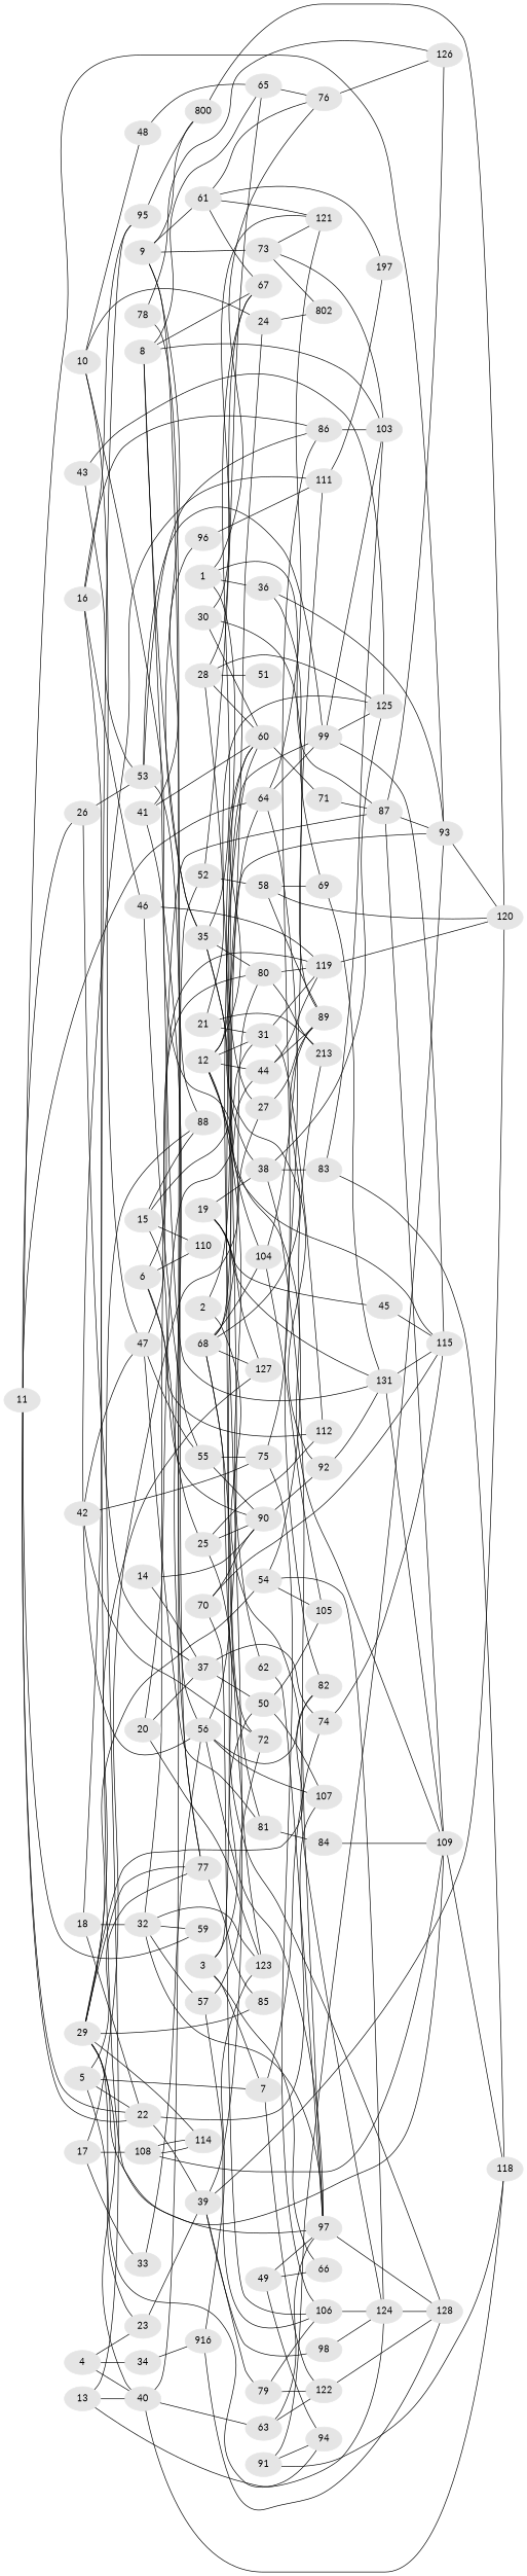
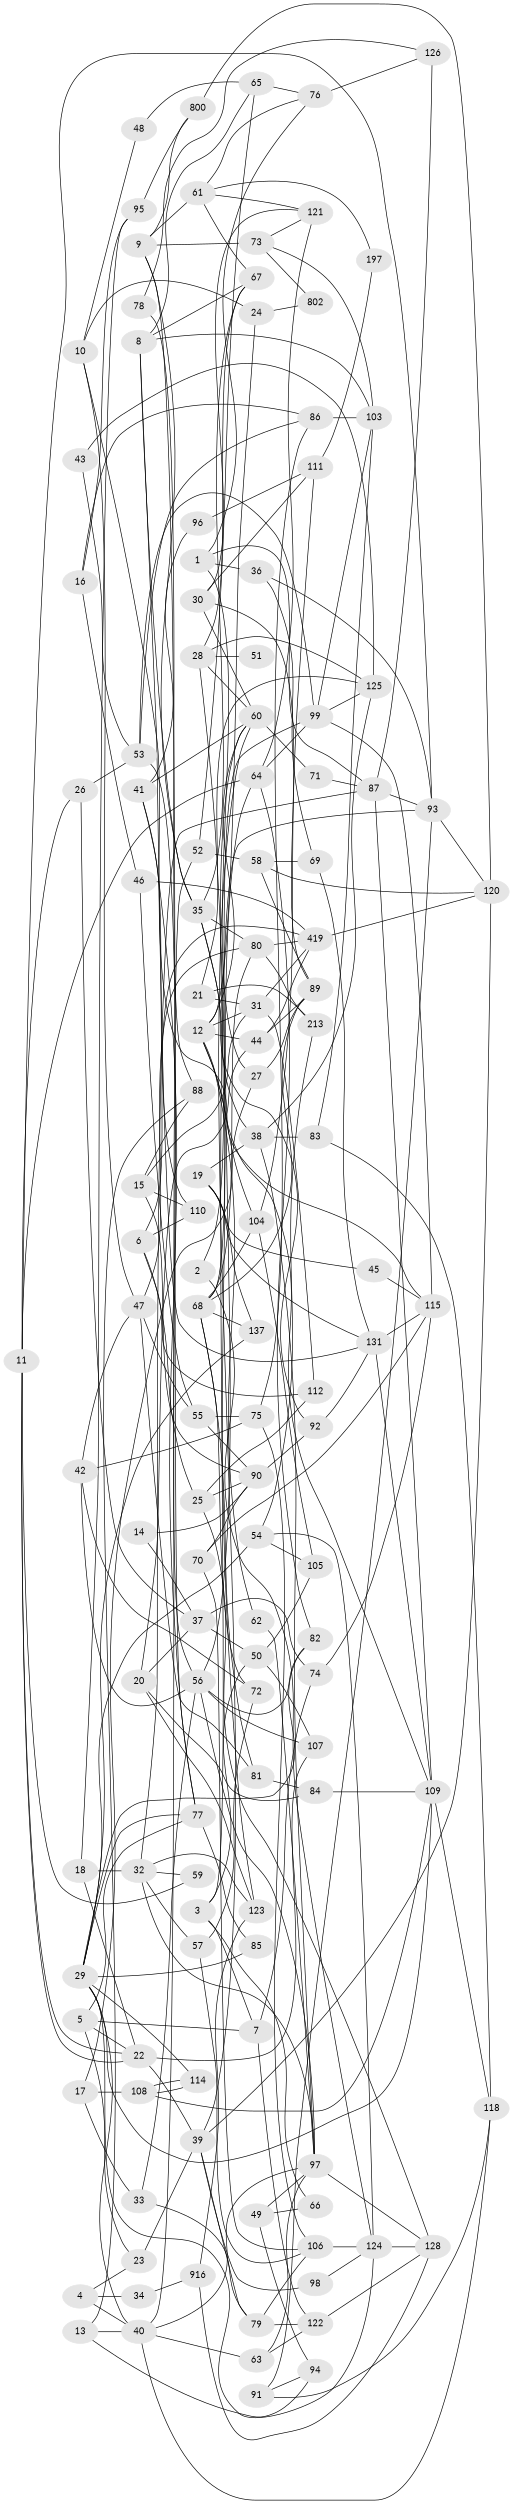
  graph {
    fontname=Lato
    rankdir=LR
    node [color=gray90 fontname=Lato style=filled]
    edge [fontname=Lato]
    1
    27
    36
    76
    87
    89
    93
    69
    126
    109
    2
    60
    124
    71
    128
    3
    7
    50
    66
    74
    122
    107
    105
    120
    4
    23
    34
    40
    39
    n30 [label=916]
    52
    63
    118
    5
    22
    77
    85
    6
    25
    110
    112
-   119
+   119 [label=419]
    90
    115
    8
    35
    65
    67
    n49 [label=131]
    103
    38
    80
    92
    9
    61
    73
    n57 [label=800]
    121
    n59 [label=197]
    n60 [label=802]
    10
    24
    47
    48
    55
    81
    11
    26
    59
    64
    37
    53
    82
    99
    12
    31
    44
    62
    104
    97
    111
    13
    88
    94
    14
    15
    16
    46
    86
    95
    17
    33
    108
    56
    79
    114
    18
    32
    123
    57
    19
    45
-   127
+   127 [label=137]
    125
    83
    20
    84
    21
    n109 [label=213]
    98
    28
    51
    29
    54
    30
    72
    106
    58
    41
    96
    42
    75
    43
    49
    68
    70
    78
    91
    1 -- 27
    1 -- 36
    1 -- 76
    1 -- 87
    27 -- 89
    36 -- 93
    36 -- 69
    76 -- 126
    87 -- 93
    87 -- 126
    87 -- 109
    93 -- 120
    69 -- n49
    109 -- 118
    2 -- 60
    2 -- 124
    60 -- 71
    124 -- 128
    71 -- 87
    3 -- 93
    3 -- 7
    3 -- 50
    3 -- 66
    7 -- 74
    7 -- 122
    50 -- 107
    50 -- 105
    74 -- 115
    122 -- 128
    4 -- 23
    4 -- 34
    4 -- 40
    23 -- 39
    34 -- n30
    40 -- 52
    40 -- 63
    40 -- 118
    39 -- 60
    39 -- 120
    39 -- 79
    39 -- 98
    n30 -- 128
    n30 -- 123
    52 -- 65
    52 -- 58
    63 -- 122
    63 -- 97
    5 -- 7
    5 -- 23
    5 -- 22
    5 -- 77
    22 -- 107
    22 -- 39
    77 -- 85
    6 -- 25
    6 -- 110
    6 -- 112
    6 -- 119
    25 -- 128
    25 -- 112
    25 -- 90
    119 -- 120
    90 -- 92
    8 -- 35
    8 -- 65
    8 -- 67
    8 -- n49
    8 -- 103
    35 -- 67
    35 -- 38
    35 -- 80
    35 -- 92
    65 -- 76
    n49 -- 109
    n49 -- 115
    38 -- 97
    38 -- 125
    38 -- 83
    80 -- 119
    80 -- n109
    92 -- n49
    9 -- 77
    9 -- 35
    9 -- 61
    9 -- 73
    9 -- n57
    61 -- 76
    61 -- 67
    61 -- 121
    61 -- n59
    73 -- 103
    73 -- 121
    73 -- n60
    n57 -- 120
    10 -- 115
    10 -- 24
    10 -- 47
    10 -- 48
    24 -- n60
    47 -- 80
    47 -- 55
    47 -- 81
    48 -- 65
    55 -- 90
    55 -- 75
    81 -- 84
    11 -- 93
    11 -- 22
    11 -- 22
    11 -- 26
    11 -- 59
    11 -- 64
    26 -- 37
    26 -- 53
    64 -- 121
    64 -- 82
    64 -- 99
    37 -- 50
    37 -- 74
    53 -- 99
    53 -- 86
    53 -- 56
    99 -- 115
    99 -- 103
    99 -- 125
    12 -- 109
    12 -- 60
    12 -- 24
    12 -- 31
    12 -- 44
    12 -- 62
    12 -- 104
    31 -- 112
    31 -- 119
    44 -- 89
    44 -- 119
    62 -- 97
    104 -- 105
    104 -- 111
    97 -- 128
    111 -- n59
    13 -- 40
    13 -- 88
    13 -- 94
    14 -- 90
    14 -- 37
    15 -- 110
    15 -- 90
    15 -- 31
    15 -- 88
-   16 -- 97
+   40 -- 97
    16 -- 46
    16 -- 86
    16 -- 95
    46 -- 119
    46 -- 55
    86 -- 103
    95 -- n57
    17 -- 27
    17 -- 33
    17 -- 108
    33 -- 56
+   33 -- 79
    108 -- 109
    108 -- 114
    108 -- 114
    56 -- 107
    56 -- 64
    56 -- 82
    56 -- 97
    79 -- 122
    79 -- 106
    18 -- 22
    18 -- 95
    18 -- 32
    32 -- 87
    32 -- 59
    32 -- 97
    32 -- 123
    32 -- 57
    57 -- 72
    57 -- 106
    19 -- n49
    19 -- 38
    19 -- 45
    19 -- 127
    45 -- 115
    83 -- 118
    83 -- 103
    20 -- 37
    20 -- 44
    20 -- 123
+   20 -- 84
    84 -- 109
    21 -- 31
    21 -- 125
    21 -- n109
    98 -- 124
    28 -- 60
    28 -- 67
    28 -- 123
    28 -- 125
    28 -- 51
    29 -- 109
    29 -- 124
    29 -- 40
    29 -- 77
    29 -- 85
    29 -- 82
    29 -- 114
    29 -- 127
    29 -- 54
    54 -- 124
    54 -- 105
    54 -- n109
    30 -- 89
    30 -- 60
    30 -- 121
    106 -- 124
    58 -- 89
    58 -- 69
    58 -- 120
    41 -- 60
    41 -- 77
+   41 -- 110
    41 -- 96
    96 -- 111
    42 -- 47
-   42 -- 111
+   30 -- 111
    42 -- 56
    42 -- 72
    42 -- 75
    75 -- 86
    75 -- 106
    43 -- 53
    43 -- 125
    49 -- 66
    49 -- 97
    49 -- 94
    68 -- 89
    68 -- 80
    68 -- 81
    68 -- 99
    68 -- 104
    68 -- 127
    68 -- 72
    70 -- 90
    70 -- 115
    70 -- 106
    78 -- 126
    78 -- 88
    91 -- 93
    91 -- 118
    91 -- 94
  }
